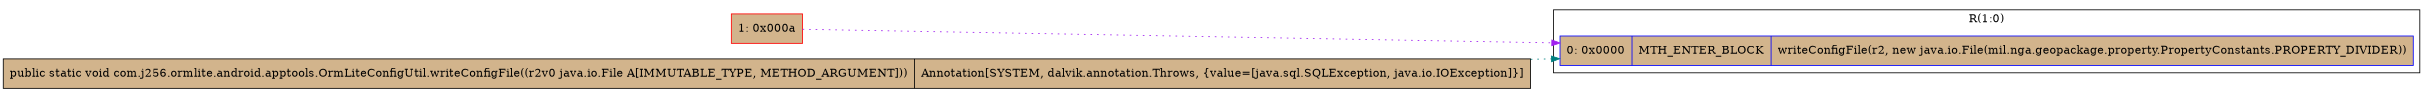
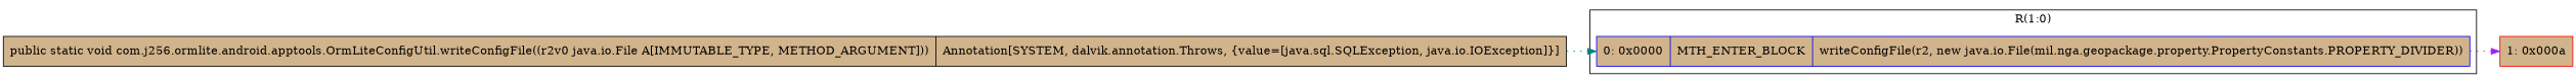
  digraph {
    rankdir=LR
    node [shape=record style=filled fillcolor=tan]
    edge [style=dotted]
    n1 [color=blue label="{0\:\ 0x0000|MTH_ENTER_BLOCK\l|writeConfigFile(r2, new java.io.File(mil.nga.geopackage.property.PropertyConstants.PROPERTY_DIVIDER))\l}"]
    n2 [color=red label="{1\:\ 0x000a}"]
    n3 [label="{public static void com.j256.ormlite.android.apptools.OrmLiteConfigUtil.writeConfigFile((r2v0 java.io.File A[IMMUTABLE_TYPE, METHOD_ARGUMENT]))  | Annotation[SYSTEM, dalvik.annotation.Throws, \{value=[java.sql.SQLException, java.io.IOException]\}]\l}"]
    subgraph cluster_1 {
      label="R(1:0)"
      n1
    }
-   n2 -> n1 [color=purple]
+   n1 -> n2 [color=purple]
    n3 -> n1 [color=teal]
  }
